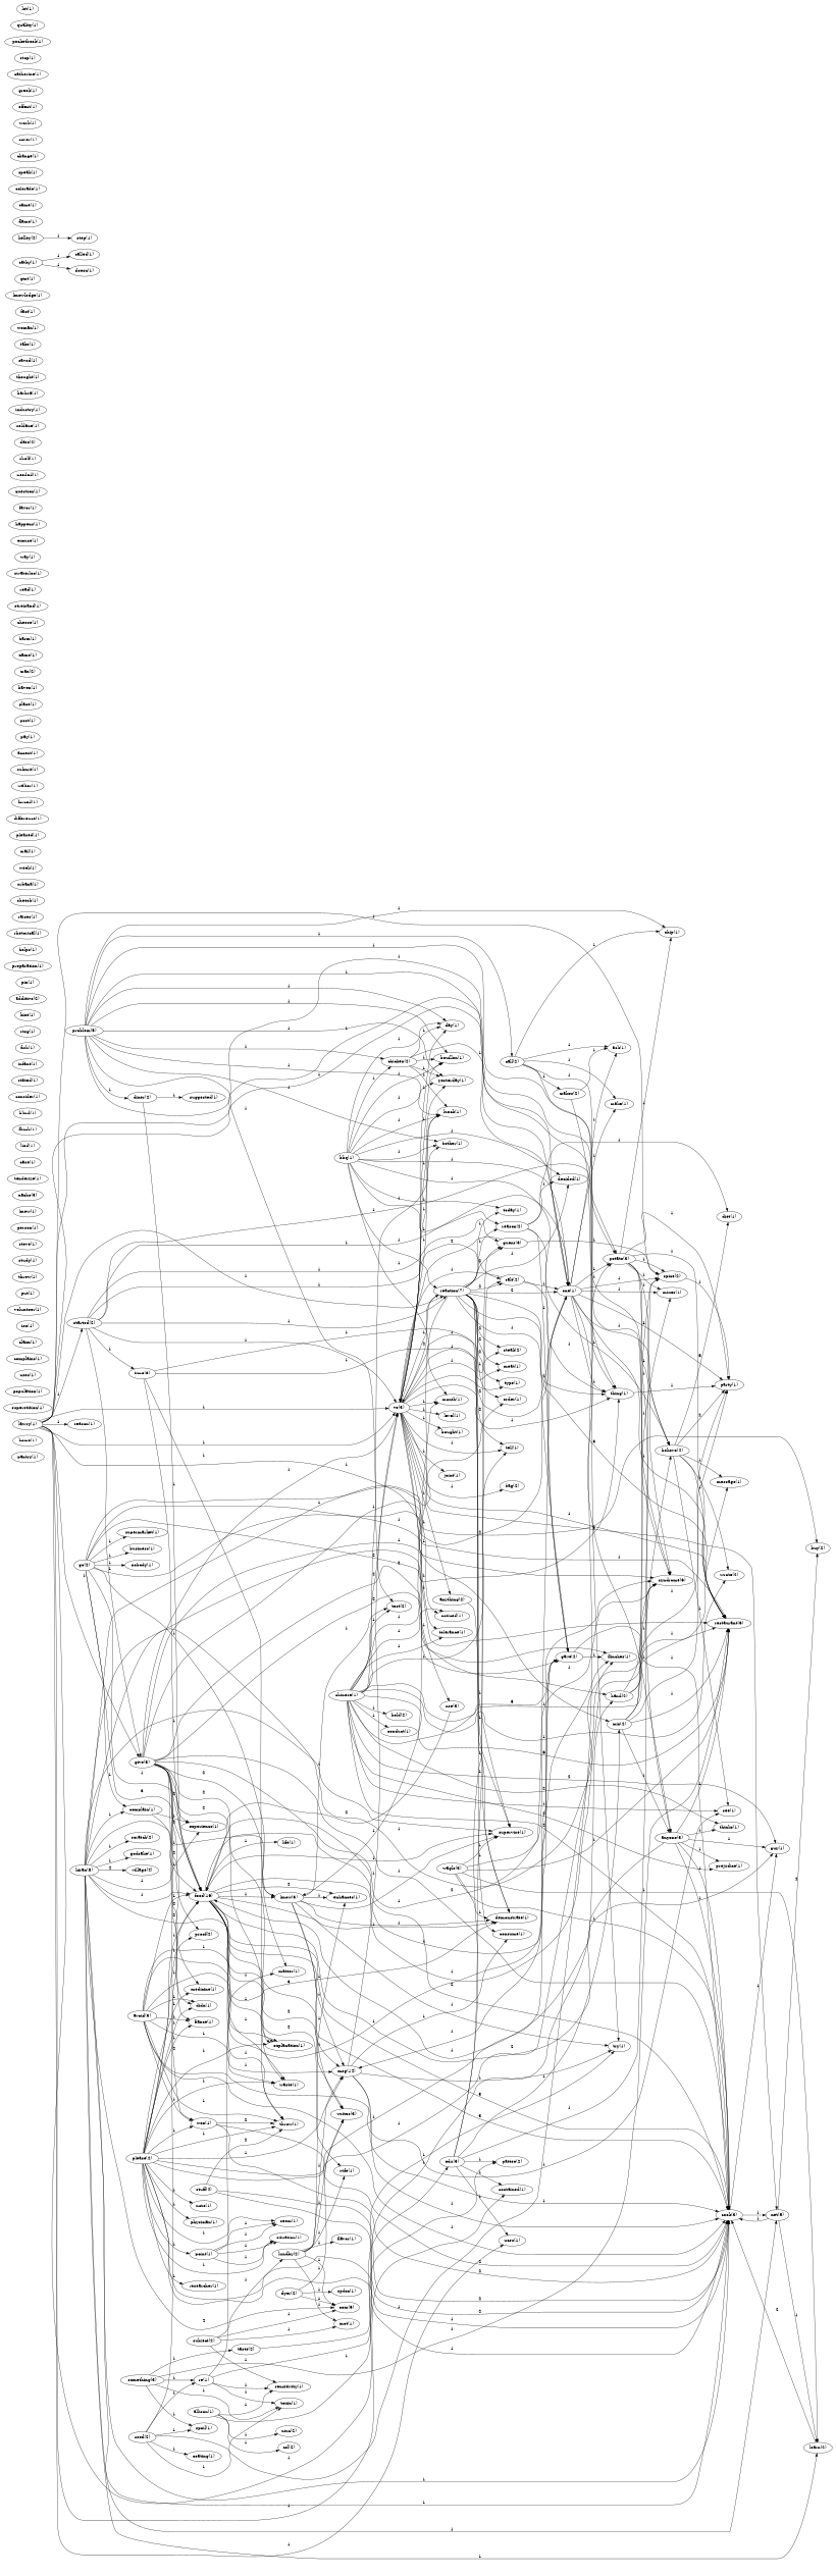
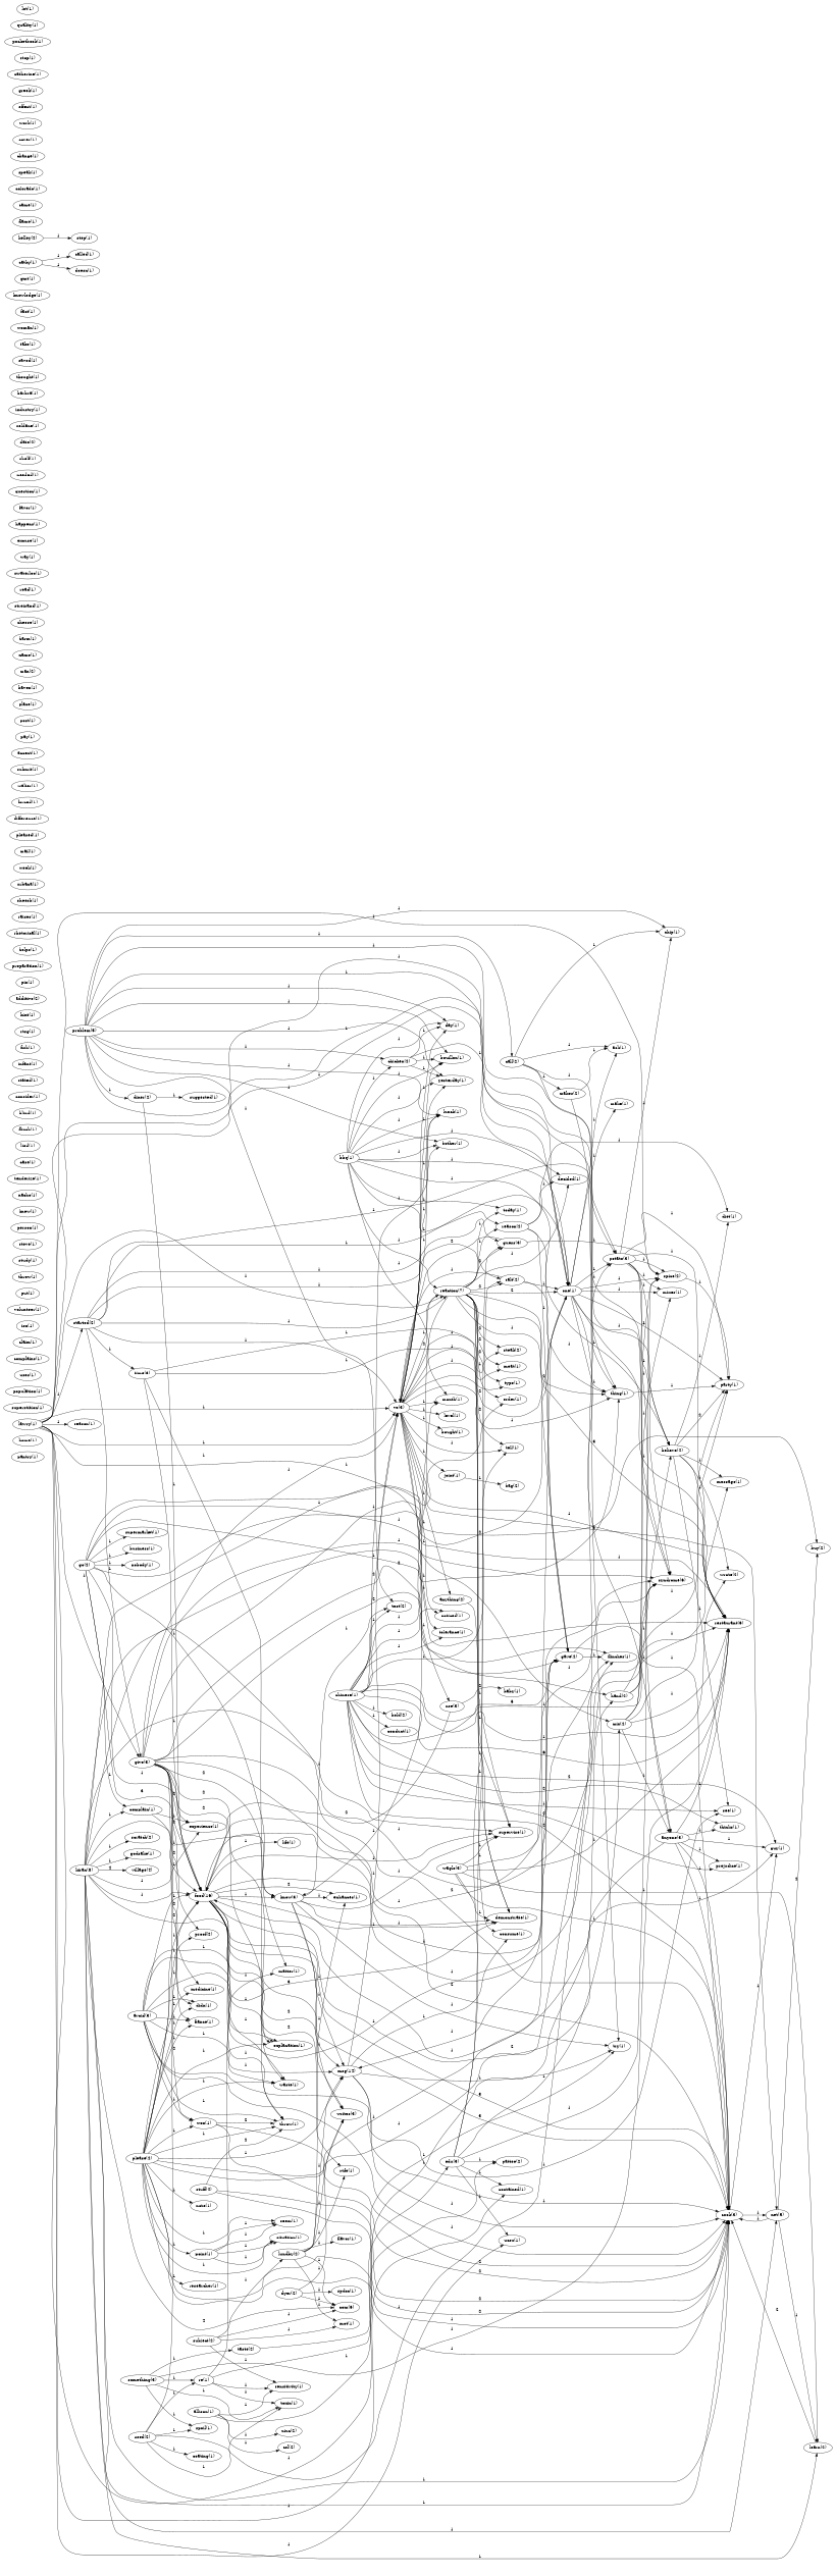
  digraph {
    rankdir=LR
    n1 [label="pantry(1)"]
    n2 [label="home(1)"]
    n3 [label="stuff(4)"]
    n4 [label="throw(1)"]
    n5 [label="cook(3)"]
    n6 [label="net(5)"]
    n7 [label="guy(1)"]
    n8 [label="buy(2)"]
    n9 [label="learn(2)"]
    n10 [label="superstition(1)"]
    n11 [label="population(1)"]
    n12 [label="uses(1)"]
    n13 [label="problem(5)"]
    n14 [label="diner(2)"]
    n15 [label="chicken(2)"]
    n16 [label="call(2)"]
    n17 [label="bother(1)"]
    n18 [label="day(1)"]
    n19 [label="one(1)"]
    n20 [label="potato(3)"]
    n21 [label="bouillon(1)"]
    n22 [label="yesterday(1)"]
    n23 [label="chip(1)"]
    n24 [label="syndrome(6)"]
    n25 [label="lunch(1)"]
    n26 [label="test(2)"]
    n27 [label="food(16)"]
    n28 [label="suggested(1)"]
    n29 [label="makes(2)"]
    n30 [label="ask(1)"]
    n31 [label="make(1)"]
    n32 [label="thing(1)"]
    n33 [label="spice(2)"]
    n34 [label="restaurant(6)"]
    n35 [label="anyone(3)"]
    n36 [label="mixes(1)"]
    n37 [label="believe(4)"]
    n38 [label="party(1)"]
    n39 [label="know(3)"]
    n40 [label="demonstrate(1)"]
    n41 [label="supervise(1)"]
    n42 [label="flinches(1)"]
    n43 [label="msg(14)"]
    n44 [label="waste(1)"]
    n45 [label="explanation(1)"]
    n46 [label="wife(1)"]
    n47 [label="enhances(1)"]
    n48 [label="writes(3)"]
    n49 [label="life(1)"]
    n50 [label="try(1)"]
    n51 [label="thinks(1)"]
    n52 [label="prejudice(1)"]
    n53 [label="diet(1)"]
    n54 [label="message(1)"]
    n55 [label="see(1)"]
    n56 [label="wrote(2)"]
    n57 [label="complains(1)"]
    n58 [label="claim(1)"]
    n59 [label="isn(1)"]
    n60 [label="volunteer(1)"]
    n61 [label="put(1)"]
    n62 [label="threw(1)"]
    n63 [label="study(1)"]
    n64 [label="steve(1)"]
    n65 [label="person(1)"]
    n66 [label="knew(1)"]
-   n67 [label="nacho(3)"]
+   n67 [label="nacho(1)"]
    n68 [label="tenderize(1)"]
    n69 [label="case(1)"]
    n70 [label="lied(1)"]
    n71 [label="flinch(1)"]
    n72 [label="blind(1)"]
    n73 [label="bbq(1)"]
    n74 [label="reaction(7)"]
    n75 [label="today(1)"]
    n76 [label="reason(2)"]
    n77 [label="decided(1)"]
    n78 [label="gave(2)"]
    n79 [label="month(1)"]
    n80 [label="ve(3)"]
    n81 [label="meat(1)"]
    n82 [label="type(1)"]
    n83 [label="steak(2)"]
    n84 [label="tell(1)"]
    n85 [label="salt(2)"]
    n86 [label="guess(3)"]
    n87 [label="order(1)"]
    n88 [label="level(1)"]
    n89 [label="joint(1)"]
    n90 [label="use(3)"]
    n91 [label="bag(2)"]
    n92 [label="bought(1)"]
    n93 [label="anything(2)"]
    n94 [label="tolerance(1)"]
    n95 [label="noticed(1)"]
    n96 [label="consume(1)"]
    n97 [label="consider(1)"]
    n98 [label="stated(1)"]
    n99 [label="infant(1)"]
    n100 [label="avoid(3)"]
    n101 [label="won(1)"]
    n102 [label="didn(1)"]
    n103 [label="fiance(1)"]
    n104 [label="fish(1)"]
    n105 [label="point(1)"]
    n106 [label="situation(1)"]
    n107 [label="seem(1)"]
    n108 [label="rtsg(1)"]
    n109 [label="subject(2)"]
    n110 [label="lundby(2)"]
    n111 [label="com(6)"]
    n112 [label="mot(1)"]
    n113 [label="sensitivity(1)"]
    n114 [label="flavor(1)"]
    n115 [label="hint(1)"]
    n116 [label="lawry(1)"]
    n117 [label="season(1)"]
    n118 [label="started(2)"]
    n119 [label="give(3)"]
    n120 [label="contained(1)"]
    n121 [label="mix(2)"]
    n122 [label="ucsu(1)"]
    n123 [label="pattee(2)"]
    n124 [label="time(3)"]
    n125 [label="proof(2)"]
    n126 [label="medicine(1)"]
+   n127 [label="baby(1)"]
    n128 [label="additive(2)"]
    n129 [label="pin(1)"]
    n130 [label="something(3)"]
    n131 [label="re(1)"]
    n132 [label="taste(2)"]
    n133 [label="spoil(1)"]
    n134 [label="toxin(1)"]
    n135 [label="matter(1)"]
    n136 [label="hand(2)"]
    n137 [label="preparation(1)"]
    n138 [label="helps(1)"]
    n139 [label="rhetorical(1)"]
    n140 [label="raises(1)"]
    n141 [label="sheesh(1)"]
    n142 [label="go(2)"]
    n143 [label="complain(1)"]
    n144 [label="experience(1)"]
    n145 [label="supermarket(1)"]
    n146 [label="business(1)"]
    n147 [label="nobody(1)"]
    n148 [label="urbana(1)"]
    n149 [label="used(2)"]
    n150 [label="coating(1)"]
    n151 [label="week(1)"]
    n152 [label="mail(1)"]
    n153 [label="allison(1)"]
    n154 [label="edu(3)"]
    n155 [label="csl(2)"]
    n156 [label="uiuc(2)"]
    n157 [label="pleased(1)"]
    n158 [label="difference(1)"]
    n159 [label="please(2)"]
    n160 [label="researcher(1)"]
    n161 [label="note(1)"]
-   n162 [label="physician(1)"]
    n163 [label="forced(1)"]
    n164 [label="walter(1)"]
    n165 [label="submit(1)"]
    n166 [label="accent(1)"]
    n167 [label="pay(1)"]
    n168 [label="post(1)"]
    n169 [label="kiran(8)"]
    n170 [label="scratch(2)"]
    n171 [label="godsake(1)"]
    n172 [label="village(4)"]
    n173 [label="dyer(2)"]
    n174 [label="spdcc(1)"]
    n175 [label="place(1)"]
    n176 [label="haven(1)"]
    n177 [label="man(2)"]
    n178 [label="name(1)"]
    n179 [label="harm(1)"]
    n180 [label="cheese(1)"]
    n181 [label="streisand(1)"]
    n182 [label="read(1)"]
    n183 [label="uwaterloo(1)"]
    n184 [label="way(1)"]
    n185 [label="excuse(1)"]
    n186 [label="happens(1)"]
    n187 [label="favor(1)"]
    n188 [label="question(1)"]
    n189 [label="needed(1)"]
    n190 [label="shelf(1)"]
    n191 [label="date(2)"]
    n192 [label="seldane(1)"]
    n193 [label="industry(1)"]
    n194 [label="barbra(1)"]
    n195 [label="thought(1)"]
    n196 [label="saved(1)"]
    n197 [label="take(1)"]
    n198 [label="woman(1)"]
    n199 [label="fact(1)"]
    n200 [label="knowledge(1)"]
    n201 [label="gmt(1)"]
    n202 [label="cathy(1)"]
    n203 [label="called(1)"]
    n204 [label="doesn(1)"]
    n205 [label="kelley(2)"]
    n206 [label="step(1)"]
    n207 [label="flame(1)"]
    n208 [label="came(1)"]
    n209 [label="colorado(1)"]
    n210 [label="speak(1)"]
    n211 [label="chinese(1)"]
    n212 [label="hold(2)"]
    n213 [label="conduct(1)"]
    n214 [label="change(1)"]
    n215 [label="cover(1)"]
    n216 [label="wagle(3)"]
    n217 [label="work(1)"]
    n218 [label="effect(1)"]
    n219 [label="greek(1)"]
    n220 [label="catherine(1)"]
    n221 [label="stop(1)"]
    n222 [label="pocketbook(1)"]
    n223 [label="quality(1)"]
    n224 [label="lot(1)"]
    n3 -> n4 [label=2]
    n3 -> n5 [label=2]
    n3 -> n5 [label=2]
    n5 -> n6 [label=1]
    n5 -> n7 [label=1]
    n6 -> n5 [label=1]
    n6 -> n8 [label=2]
    n6 -> n9 [label=1]
    n9 -> n5 [label=2]
    n13 -> n14 [label=1]
    n13 -> n15 [label=1]
    n13 -> n16 [label=1]
    n13 -> n17 [label=1]
    n13 -> n18 [label=1]
    n13 -> n19 [label=1]
    n13 -> n20 [label=1]
    n13 -> n21 [label=1]
    n13 -> n22 [label=1]
    n13 -> n23 [label=1]
    n13 -> n24 [label=1]
    n13 -> n25 [label=1]
    n13 -> n26 [label=1]
    n14 -> n27 [label=1]
    n14 -> n28 [label=1]
    n15 -> n18 [label=1]
    n15 -> n19 [label=1]
    n15 -> n21 [label=1]
    n15 -> n22 [label=1]
-   n15 -> n25 [label=1]
    n16 -> n20 [label=1]
    n16 -> n23 [label=1]
    n16 -> n24 [label=1]
    n16 -> n29 [label=1]
    n16 -> n30 [label=1]
-   n16 -> n31 [label=1]
    n19 -> n20 [label=1]
    n19 -> n27 [label=1]
    n19 -> n30 [label=1]
    n19 -> n31 [label=1]
    n19 -> n32 [label=1]
    n19 -> n33 [label=1]
    n19 -> n34 [label=1]
    n19 -> n35 [label=1]
    n19 -> n36 [label=1]
    n19 -> n37 [label=1]
    n19 -> n38 [label=1]
    n20 -> n23 [label=1]
    n20 -> n24 [label=1]
    n20 -> n33 [label=1]
    n20 -> n34 [label=1]
    n20 -> n35 [label=1]
    n20 -> n36 [label=1]
    n20 -> n37 [label=1]
    n20 -> n38 [label=1]
    n27 -> n4 [label=1]
    n27 -> n5 [label=3]
    n27 -> n5 [label=3]
    n27 -> n7 [label=2]
    n27 -> n24 [label=1]
    n27 -> n39 [label=1]
    n27 -> n40 [label=1]
    n27 -> n41 [label=1]
    n27 -> n42 [label=1]
    n27 -> n43 [label=3]
    n27 -> n44 [label=1]
    n27 -> n45 [label=1]
    n27 -> n46 [label=2]
    n27 -> n47 [label=2]
    n27 -> n48 [label=2]
    n27 -> n49 [label=1]
    n29 -> n30 [label=1]
    n29 -> n50 [label=1]
    n32 -> n38 [label=1]
    n33 -> n38 [label=1]
    n35 -> n5 [label=1]
    n35 -> n5 [label=1]
    n35 -> n7 [label=1]
    n35 -> n27 [label=1]
    n35 -> n34 [label=1]
    n35 -> n51 [label=1]
    n35 -> n52 [label=1]
    n37 -> n34 [label=1]
    n37 -> n38 [label=2]
-   n37 -> n53 [label=5]
+   n37 -> n53 [label=1]
    n37 -> n54 [label=1]
    n37 -> n55 [label=1]
    n37 -> n56 [label=1]
    n39 -> n26 [label=1]
    n39 -> n40 [label=1]
    n39 -> n41 [label=1]
    n39 -> n43 [label=1]
    n39 -> n47 [label=1]
    n39 -> n48 [label=1]
    n39 -> n50 [label=1]
    n43 -> n5 [label=1]
    n43 -> n50 [label=1]
    n43 -> n55 [label=1]
    n43 -> n80 [label=1]
    n43 -> n96 [label=1]
    n73 -> n15 [label=1]
    n73 -> n17 [label=1]
    n73 -> n18 [label=1]
    n73 -> n19 [label=1]
    n73 -> n21 [label=1]
    n73 -> n22 [label=1]
    n73 -> n25 [label=1]
    n73 -> n74 [label=1]
    n73 -> n75 [label=1]
    n73 -> n76 [label=1]
    n73 -> n77 [label=1]
    n73 -> n78 [label=1]
    n73 -> n79 [label=1]
    n74 -> n19 [label=2]
    n74 -> n32 [label=2]
    n74 -> n34 [label=3]
    n74 -> n39 [label=1]
    n74 -> n40 [label=1]
    n74 -> n41 [label=1]
    n74 -> n75 [label=1]
    n74 -> n76 [label=1]
    n74 -> n77 [label=1]
    n74 -> n78 [label=1]
    n74 -> n80 [label=2]
    n74 -> n81 [label=2]
    n74 -> n82 [label=2]
    n74 -> n83 [label=2]
    n74 -> n84 [label=2]
    n74 -> n85 [label=2]
    n74 -> n86 [label=2]
    n74 -> n87 [label=1]
    n76 -> n37 [label=1]
    n76 -> n53 [label=1]
    n76 -> n77 [label=1]
    n76 -> n78 [label=1]
    n78 -> n5 [label=1]
    n78 -> n42 [label=1]
    n78 -> n43 [label=1]
    n80 -> n6 [label=1]
    n80 -> n17 [label=1]
    n80 -> n18 [label=1]
    n80 -> n19 [label=2]
    n80 -> n21 [label=1]
    n80 -> n22 [label=1]
    n80 -> n25 [label=1]
    n80 -> n32 [label=1]
    n80 -> n34 [label=1]
    n80 -> n74 [label=1]
    n80 -> n79 [label=1]
    n80 -> n81 [label=1]
    n80 -> n82 [label=1]
    n80 -> n83 [label=1]
    n80 -> n84 [label=1]
    n80 -> n88 [label=1]
    n80 -> n89 [label=1]
    n80 -> n90 [label=1]
-   n80 -> n91 [label=1]
+   n89 -> n91 [label=1]
    n80 -> n92 [label=1]
    n80 -> n93 [label=1]
    n80 -> n94 [label=1]
    n80 -> n95 [label=1]
    n85 -> n19 [label=1]
    n85 -> n32 [label=1]
    n85 -> n80 [label=1]
    n86 -> n33 [label=1]
    n86 -> n80 [label=2]
    n90 -> n27 [label=2]
+   n90 -> n127 [label=2]
    n93 -> n96 [label=1]
    n100 -> n4 [label=1]
    n100 -> n5 [label=1]
    n100 -> n5 [label=1]
    n100 -> n27 [label=1]
    n100 -> n43 [label=1]
    n100 -> n44 [label=1]
    n100 -> n45 [label=1]
    n100 -> n78 [label=1]
    n100 -> n101 [label=1]
    n100 -> n102 [label=1]
    n100 -> n103 [label=1]
    n101 -> n4 [label=2]
    n101 -> n5 [label=2]
    n101 -> n5 [label=2]
    n105 -> n106 [label=1]
    n105 -> n106 [label=1]
    n105 -> n107 [label=1]
    n105 -> n107 [label=1]
    n109 -> n110 [label=1]
    n109 -> n111 [label=1]
    n109 -> n112 [label=1]
    n109 -> n113 [label=1]
    n110 -> n43 [label=1]
    n110 -> n46 [label=1]
    n110 -> n47 [label=1]
    n110 -> n48 [label=1]
    n110 -> n111 [label=1]
    n110 -> n112 [label=1]
    n110 -> n114 [label=1]
    n116 -> n19 [label=1]
    n116 -> n32 [label=1]
    n116 -> n33 [label=1]
    n116 -> n74 [label=1]
    n116 -> n80 [label=1]
    n116 -> n80 [label=1]
    n116 -> n117 [label=1]
    n116 -> n118 [label=1]
    n116 -> n119 [label=1]
    n116 -> n120 [label=1]
    n116 -> n121 [label=1]
    n116 -> n122 [label=1]
    n116 -> n123 [label=1]
    n118 -> n19 [label=1]
    n118 -> n32 [label=1]
    n118 -> n74 [label=1]
    n118 -> n80 [label=1]
    n118 -> n85 [label=1]
    n118 -> n86 [label=1]
    n118 -> n119 [label=1]
    n118 -> n124 [label=1]
    n119 -> n4 [label=2]
    n119 -> n5 [label=2]
    n119 -> n5 [label=2]
    n119 -> n19 [label=1]
    n119 -> n27 [label=2]
    n119 -> n32 [label=1]
    n119 -> n42 [label=2]
    n119 -> n44 [label=2]
    n119 -> n45 [label=2]
    n119 -> n78 [label=2]
    n119 -> n80 [label=1]
    n119 -> n101 [label=2]
    n119 -> n102 [label=2]
    n119 -> n103 [label=2]
    n119 -> n125 [label=2]
    n119 -> n126 [label=2]
    n121 -> n34 [label=1]
    n121 -> n35 [label=1]
    n121 -> n36 [label=1]
    n121 -> n37 [label=1]
    n121 -> n38 [label=1]
    n124 -> n27 [label=1]
    n124 -> n39 [label=1]
    n124 -> n40 [label=1]
    n124 -> n41 [label=1]
    n130 -> n34 [label=1]
    n130 -> n131 [label=1]
    n130 -> n132 [label=1]
    n130 -> n133 [label=1]
    n130 -> n134 [label=1]
    n131 -> n113 [label=1]
    n131 -> n134 [label=1]
    n131 -> n135 [label=1]
    n131 -> n136 [label=1]
    n132 -> n50 [label=1]
    n136 -> n33 [label=1]
    n136 -> n34 [label=1]
    n136 -> n38 [label=1]
    n142 -> n8 [label=2]
    n142 -> n24 [label=1]
    n142 -> n27 [label=3]
    n142 -> n34 [label=1]
    n142 -> n135 [label=1]
-   n142 -> n136 [label=2]
+   n142 -> n136 [label=1]
    n142 -> n143 [label=1]
    n142 -> n144 [label=1]
    n142 -> n145 [label=1]
    n142 -> n146 [label=1]
    n142 -> n147 [label=1]
    n143 -> n27 [label=1]
    n143 -> n144 [label=1]
    n149 -> n20 [label=1]
    n149 -> n27 [label=1]
    n149 -> n131 [label=1]
    n149 -> n133 [label=1]
    n149 -> n134 [label=1]
    n149 -> n150 [label=1]
    n153 -> n113 [label=1]
    n153 -> n154 [label=1]
    n153 -> n155 [label=1]
    n153 -> n156 [label=1]
    n154 -> n33 [label=1]
    n154 -> n85 [label=1]
    n154 -> n86 [label=1]
    n154 -> n120 [label=1]
    n154 -> n121 [label=1]
    n154 -> n122 [label=1]
    n154 -> n123 [label=1]
    n159 -> n4 [label=1]
    n159 -> n5 [label=1]
    n159 -> n5 [label=1]
    n159 -> n27 [label=1]
    n159 -> n42 [label=1]
    n159 -> n43 [label=1]
    n159 -> n44 [label=1]
    n159 -> n45 [label=1]
    n159 -> n78 [label=1]
    n159 -> n101 [label=1]
    n159 -> n102 [label=1]
    n159 -> n103 [label=1]
    n159 -> n105 [label=1]
    n159 -> n106 [label=1]
    n159 -> n107 [label=1]
    n159 -> n125 [label=1]
    n159 -> n126 [label=1]
    n159 -> n160 [label=1]
    n159 -> n161 [label=1]
-   n159 -> n162 [label=1]
    n169 -> n5 [label=1]
    n169 -> n5 [label=1]
    n169 -> n6 [label=1]
    n169 -> n9 [label=1]
    n169 -> n24 [label=1]
    n169 -> n27 [label=1]
    n169 -> n34 [label=1]
    n169 -> n39 [label=1]
    n169 -> n40 [label=1]
    n169 -> n41 [label=1]
    n169 -> n87 [label=1]
    n169 -> n111 [label=4]
    n169 -> n143 [label=1]
    n169 -> n144 [label=1]
    n169 -> n170 [label=1]
    n169 -> n171 [label=1]
    n169 -> n172 [label=4]
    n173 -> n48 [label=1]
    n173 -> n111 [label=1]
    n173 -> n174 [label=1]
    n202 -> n203 [label=1]
    n202 -> n204 [label=1]
    n205 -> n206 [label=1]
    n211 -> n5 [label=2]
    n211 -> n7 [label=2]
    n211 -> n24 [label=5]
    n211 -> n25 [label=1]
    n211 -> n26 [label=1]
    n211 -> n34 [label=6]
    n211 -> n51 [label=2]
    n211 -> n52 [label=2]
    n211 -> n54 [label=1]
    n211 -> n55 [label=1]
    n211 -> n56 [label=1]
    n211 -> n79 [label=1]
    n211 -> n80 [label=2]
    n211 -> n84 [label=1]
    n211 -> n94 [label=1]
    n211 -> n95 [label=1]
    n211 -> n212 [label=1]
    n211 -> n213 [label=1]
    n216 -> n5 [label=1]
    n216 -> n9 [label=1]
    n216 -> n24 [label=1]
    n216 -> n34 [label=1]
    n216 -> n40 [label=1]
    n216 -> n41 [label=1]
  }
